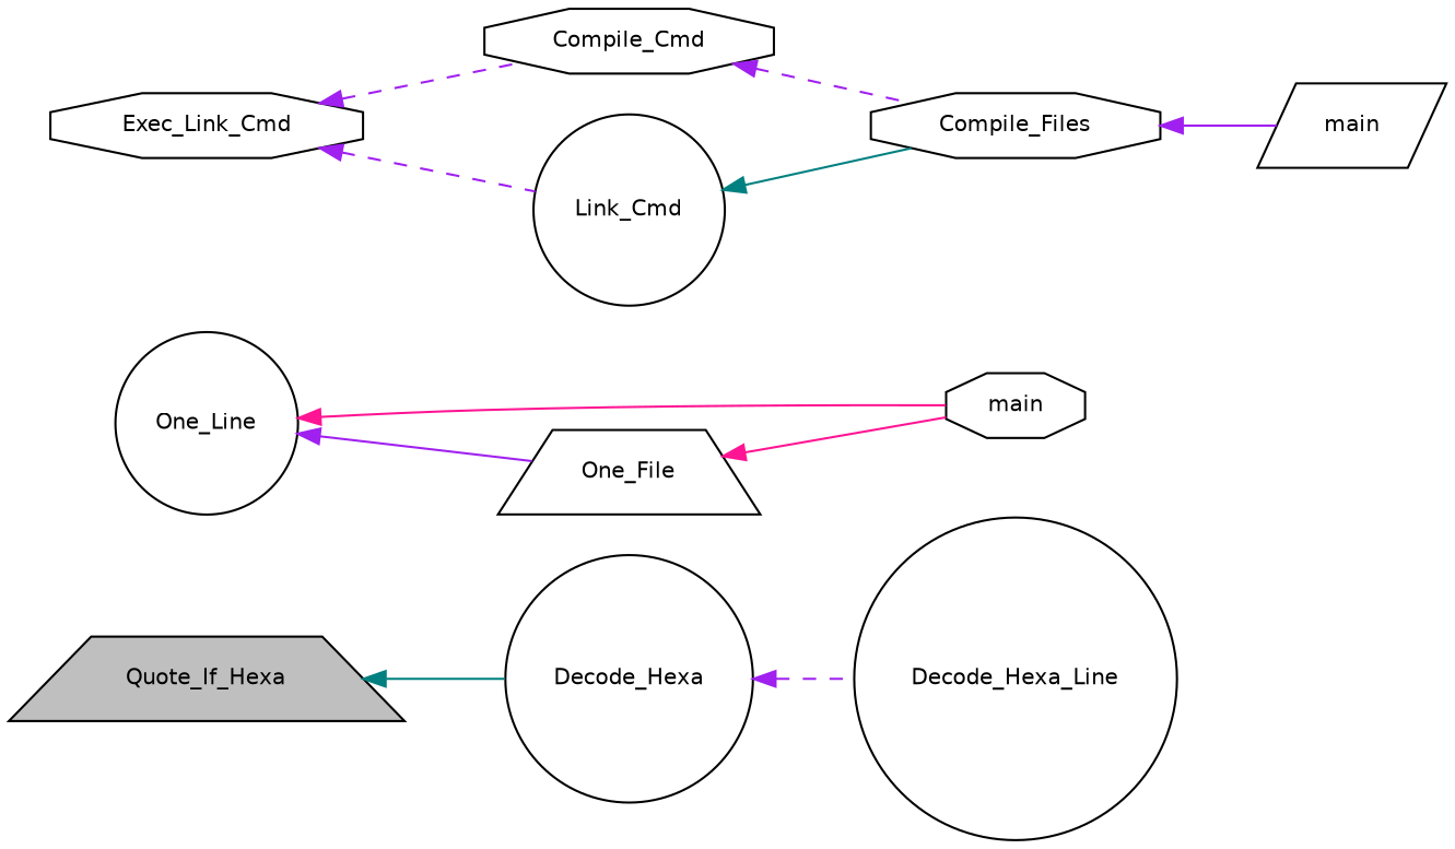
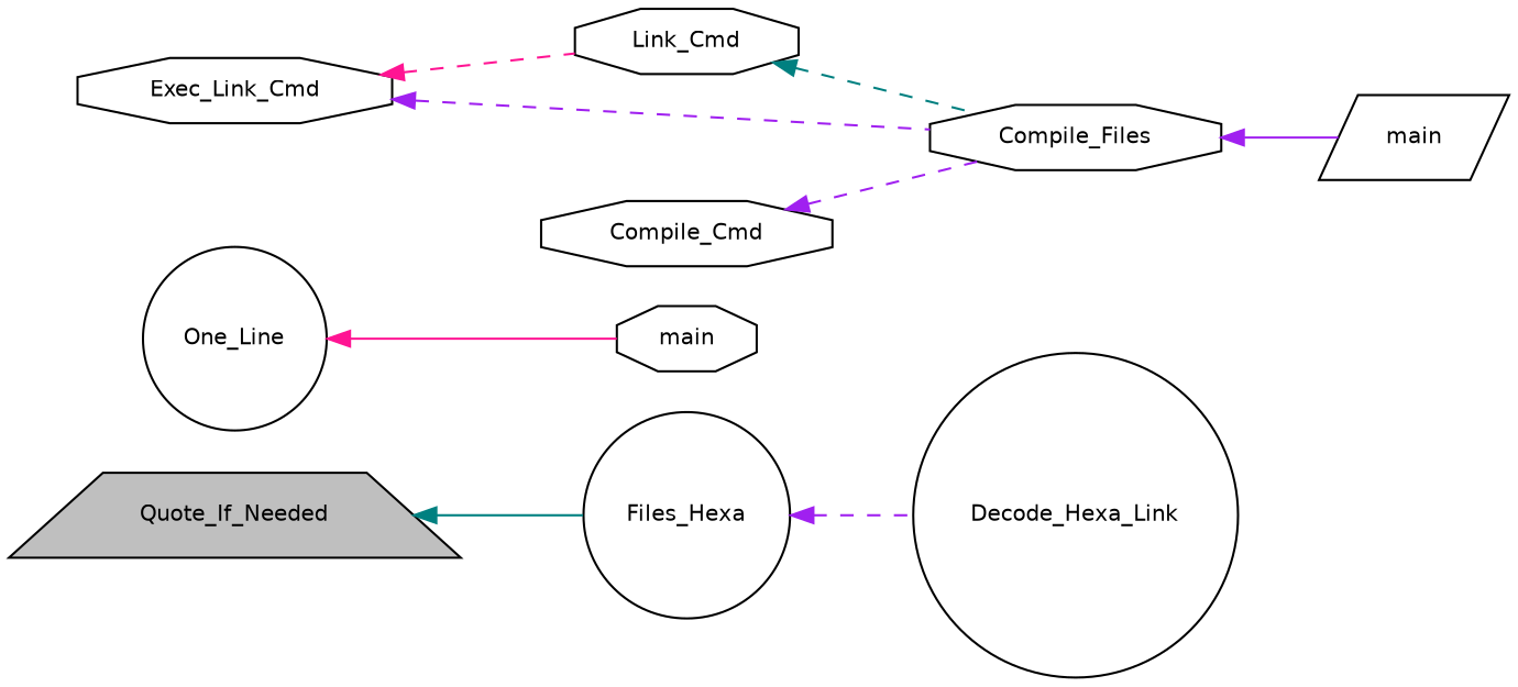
  digraph {
    rankdir=LR
    node [color=black fillcolor=white fontname=Helvetica fontsize=10 shape=octagon style=filled]
    edge [color=purple dir=back fontname=Helvetica fontsize=10 labelfontname=Helvetica labelfontsize=10 style=solid]
-   n1 [fillcolor=grey75 fontcolor=black height=0.2 label=Quote_If_Hexa shape=trapezium width=0.4]
-   n2 [height=0.2 label=Decode_Hexa shape=circle width=0.4]
-   n3 [height=0.2 label=Decode_Hexa_Line shape=circle width=0.4]
+   n1 [fillcolor=grey75 fontcolor=black height=0.2 label=Quote_If_Needed shape=trapezium width=0.4]
+   n2 [height=0.2 label=Files_Hexa shape=circle width=0.4]
+   n3 [height=0.2 label=Decode_Hexa_Link shape=circle width=0.4]
    n4 [height=0.2 label=One_Line shape=circle width=0.4]
    n5 [height=0.2 label=main width=0.4]
-   n6 [height=0.2 label=One_File shape=trapezium width=0.4]
    n7 [height=0.2 label=Exec_Link_Cmd width=0.4]
    n8 [height=0.2 label=Compile_Cmd width=0.4]
-   n9 [height=0.2 label=Link_Cmd shape=circle width=0.4]
+   n9 [height=0.2 label=Link_Cmd width=0.4]
    n10 [height=0.2 label=Compile_Files width=0.4]
    n11 [height=0.2 label=main shape=parallelogram width=0.4]
    n1 -> n2 [color=teal]
    n2 -> n3 [style=dashed]
    n4 -> n5 [color=deeppink]
-   n4 -> n6
-   n6 -> n5 [color=deeppink]
-   n7 -> n8 [style=dashed]
-   n7 -> n9 [style=dashed]
+   n7 -> n10 [style=dashed]
+   n7 -> n9 [color=deeppink style=dashed]
    n8 -> n10 [style=dashed]
-   n9 -> n10 [color=teal]
+   n9 -> n10 [color=teal style=dashed]
    n10 -> n11
  }
